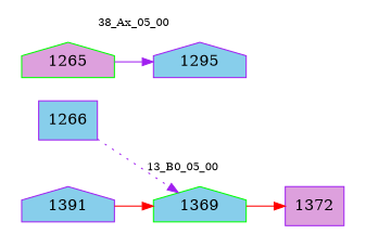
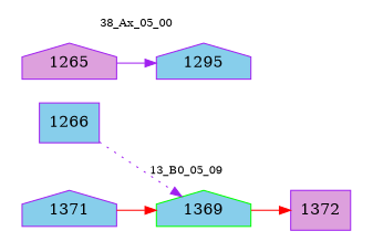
  digraph {
    rankdir=LR
    node [color=purple fillcolor=skyblue shape=house style=filled]
    edge [color=purple style=solid]
    n1 [label=1266 shape=box]
-   n2 [color=green fillcolor=plum label=1265]
+   n2 [fillcolor=plum label=1265]
    n3 [label=1295]
-   n4 [label=1391]
+   n4 [label=1371]
    n5 [color=green label=1369]
    n6 [fillcolor=plum label=1372 shape=box]
    subgraph cluster_1 {
      color=white
      fontsize=10
      label="38_Ax_05_00"
      n1
      n2
      n3
    }
    subgraph cluster_2 {
      color=white
      fontsize=10
-     label="13_B0_05_00"
+     label="13_B0_05_09"
      n4
      n5
      n6
    }
    n1 -> n5 [style=dotted]
    n2 -> n3
    n4 -> n5 [color=red]
    n5 -> n6 [color=red]
  }
